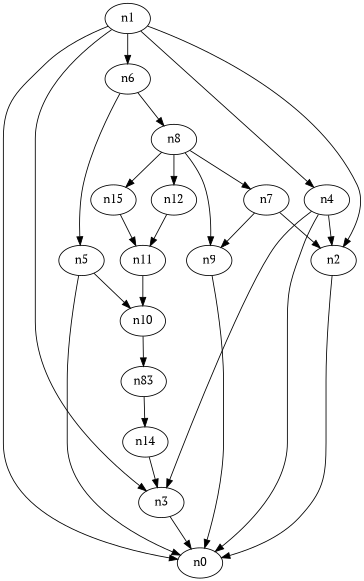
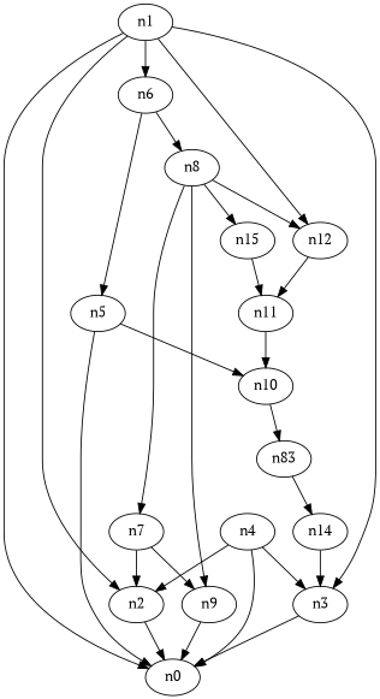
  digraph {
    fontname="PT Serif"
    node [fontname="PT Serif"]
    edge [fontname="PT Serif"]
    n1
    n0
    n2
    n3
    n4
    n6
    n5
    n8
    n10
    n7
    n9
    n12
    n15
    n13 [label=n83]
    n14
    n11
    n1 -> n0
    n1 -> n2
    n1 -> n3
-   n1 -> n4
+   n1 -> n12
    n1 -> n6
    n2 -> n0
    n3 -> n0
    n4 -> n0
    n4 -> n2
    n4 -> n3
    n6 -> n5
    n6 -> n8
    n5 -> n0
    n5 -> n10
    n8 -> n7
    n8 -> n9
    n8 -> n12
    n8 -> n15
    n10 -> n13
    n7 -> n2
    n7 -> n9
    n9 -> n0
    n12 -> n11
    n15 -> n11
    n13 -> n14
    n14 -> n3
    n11 -> n10
  }
